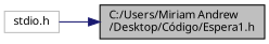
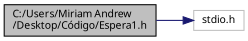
  digraph {
    rankdir=LR
    fontname="Noto Sans"
    node [fontname="Noto Sans" fontsize=10 shape=record style=filled]
    n1 [color=black fillcolor=grey75 fontcolor=black height=0.2 label="C:/Users/Miriam Andrew\l/Desktop/Código/Espera1.h" width=0.4]
    n2 [color=grey75 fillcolor=white height=0.2 label="stdio.h" width=0.4]
-   n2 -> n1 [color=midnightblue fontname="Noto Sans" fontsize=10 labelfontname=Helvetica labelfontsize=10 style=solid]
+   n1 -> n2 [color=midnightblue fontname="Noto Sans" fontsize=10 labelfontname=Helvetica labelfontsize=10 style=solid]
  }
